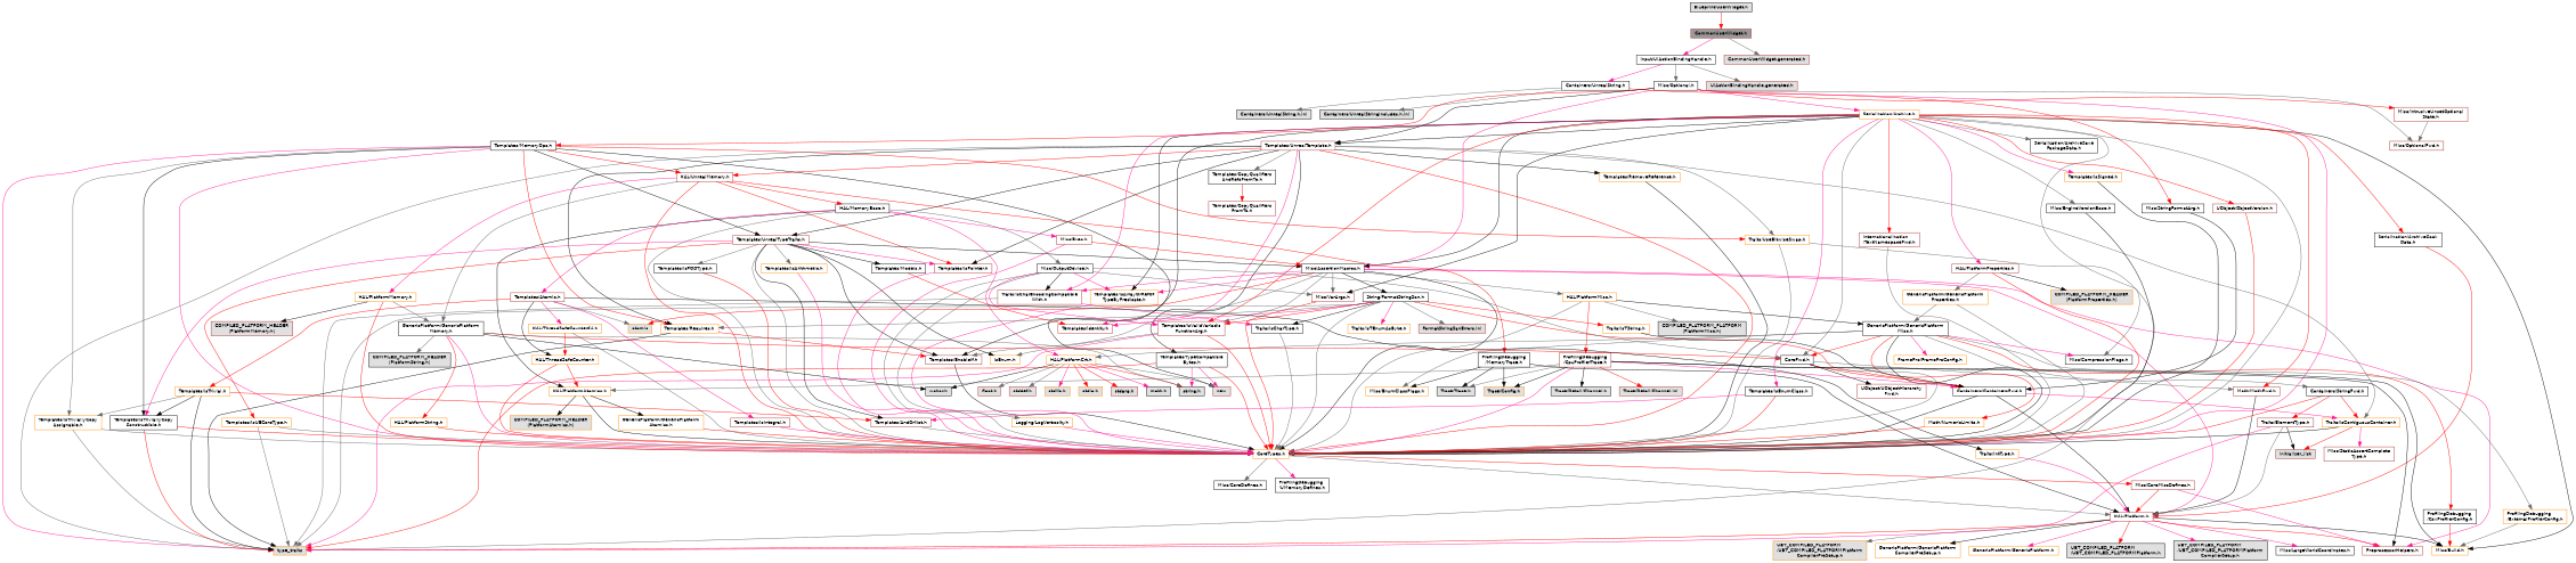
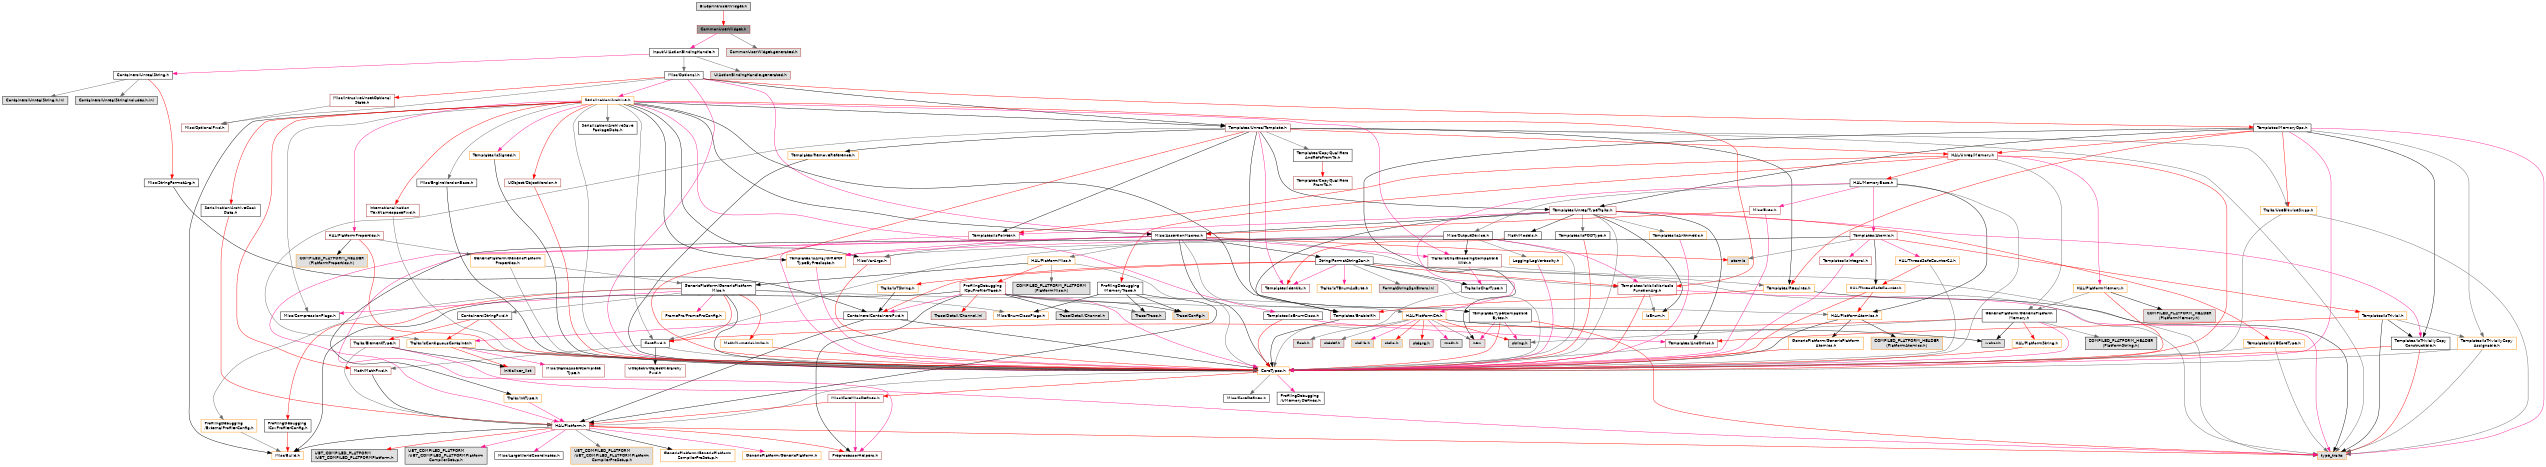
  digraph {
    node [color=black fillcolor=white fontname=Helvetica fontsize=10 shape=box style=filled]
    edge [color=gray40 fontname=Helvetica fontsize=10 labelfontname=Helvetica labelfontsize=10 style=solid]
    n1 [color=brown fillcolor=grey60 fontcolor=black height=0.2 label="CommonUserWidget.h" width=0.4]
    n2 [height=0.2 label="Input/UIActionBindingHandle.h" width=0.4]
    n3 [color=brown fillcolor="#E0E0E0" height=0.2 label="CommonUserWidget.generated.h" width=0.4]
    n4 [fillcolor="#E0E0E0" height=0.2 label="Blueprint/UserWidget.h" width=0.4]
    n5 [height=0.2 label="Containers/UnrealString.h" width=0.4]
    n6 [height=0.2 label="Misc/Optional.h" width=0.4]
    n7 [color=brown fillcolor="#E0E0E0" height=0.2 label="UIActionBindingHandle.generated.h" width=0.4]
    n8 [fillcolor="#E0E0E0" height=0.2 label="Containers/UnrealStringIncludes.h.inl" width=0.4]
    n9 [fillcolor="#E0E0E0" height=0.2 label="Containers/UnrealString.h.inl" width=0.4]
    n10 [height=0.2 label="Misc/StringFormatArg.h" width=0.4]
    n11 [color=darkorange height=0.2 label="CoreTypes.h" width=0.4]
    n12 [height=0.2 label="Misc/AssertionMacros.h" width=0.4]
    n13 [color=brown height=0.2 label="Misc/IntrusiveUnsetOptional\lState.h" width=0.4]
    n14 [color=brown height=0.2 label="Misc/OptionalFwd.h" width=0.4]
    n15 [height=0.2 label="Templates/MemoryOps.h" width=0.4]
    n16 [color=brown height=0.2 label="Templates/UnrealTemplate.h" width=0.4]
    n17 [color=darkorange height=0.2 label="Serialization/Archive.h" width=0.4]
    n18 [height=0.2 label="Containers/ContainersFwd.h" width=0.4]
    n19 [color=brown height=0.2 label="HAL/Platform.h" width=0.4]
    n20 [color=darkorange height=0.2 label="Traits/IsContiguousContainer.h" width=0.4]
    n21 [color=darkorange height=0.2 label="Misc/Build.h" width=0.4]
    n22 [height=0.2 label="Misc/LargeWorldCoordinates.h" width=0.4]
    n23 [color=darkorange fillcolor="#E0E0E0" height=0.2 label=type_traits width=0.4]
    n24 [color=brown height=0.2 label="PreprocessorHelpers.h" width=0.4]
    n25 [color=darkorange fillcolor="#E0E0E0" height=0.2 label="UBT_COMPILED_PLATFORM\l/UBT_COMPILED_PLATFORMPlatform\lCompilerPreSetup.h" width=0.4]
    n26 [color=darkorange height=0.2 label="GenericPlatform/GenericPlatform\lCompilerPreSetup.h" width=0.4]
    n27 [color=darkorange height=0.2 label="GenericPlatform/GenericPlatform.h" width=0.4]
    n28 [fillcolor="#E0E0E0" height=0.2 label="UBT_COMPILED_PLATFORM\l/UBT_COMPILED_PLATFORMPlatform.h" width=0.4]
    n29 [fillcolor="#E0E0E0" height=0.2 label="UBT_COMPILED_PLATFORM\l/UBT_COMPILED_PLATFORMPlatform\lCompilerSetup.h" width=0.4]
    n30 [height=0.2 label="ProfilingDebugging\l/UMemoryDefines.h" width=0.4]
    n31 [color=brown height=0.2 label="Misc/CoreMiscDefines.h" width=0.4]
    n32 [height=0.2 label="Misc/CoreDefines.h" width=0.4]
    n33 [color=brown height=0.2 label="Misc/StaticAssertComplete\lType.h" width=0.4]
    n34 [color=brown fillcolor="#E0E0E0" height=0.2 label=initializer_list width=0.4]
    n35 [color=darkorange height=0.2 label="HAL/PlatformMisc.h" width=0.4]
    n36 [color=brown height=0.2 label="Templates/EnableIf.h" width=0.4]
    n37 [color=darkorange height=0.2 label="Templates/IsArrayOrRefOf\lTypeByPredicate.h" width=0.4]
    n38 [color=brown height=0.2 label="Templates/IsValidVariadic\lFunctionArg.h" width=0.4]
    n39 [color=brown height=0.2 label="Traits/IsCharEncodingCompatible\lWith.h" width=0.4]
    n40 [color=brown height=0.2 label="Misc/VarArgs.h" width=0.4]
    n41 [height=0.2 label="String/FormatStringSan.h" width=0.4]
    n42 [color=darkorange fillcolor="#E0E0E0" height=0.2 label=atomic width=0.4]
    n43 [color=brown fillcolor="#E0E0E0" height=0.2 label=new width=0.4]
    n44 [color=darkorange height=0.2 label="Templates/Requires.h" width=0.4]
    n45 [color=brown height=0.2 label="HAL/UnrealMemory.h" width=0.4]
    n46 [height=0.2 label="Templates/IsTriviallyCopy\lConstructible.h" width=0.4]
    n47 [color=darkorange height=0.2 label="Templates/IsTriviallyCopy\lAssignable.h" width=0.4]
    n48 [color=brown height=0.2 label="Templates/UnrealTypeTraits.h" width=0.4]
    n49 [color=darkorange height=0.2 label="Traits/UseBitwiseSwap.h" width=0.4]
    n50 [color=brown height=0.2 label="Templates/Identity.h" width=0.4]
    n51 [color=brown height=0.2 label="Templates/IsPointer.h" width=0.4]
    n52 [height=0.2 label="Templates/CopyQualifiers\lAndRefsFromTo.h" width=0.4]
    n53 [color=darkorange height=0.2 label="Templates/RemoveReference.h" width=0.4]
    n54 [height=0.2 label="Templates/TypeCompatible\lBytes.h" width=0.4]
    n55 [height=0.2 label="CoreFwd.h" width=0.4]
    n56 [height=0.2 label="Misc/CompressionFlags.h" width=0.4]
    n57 [color=brown height=0.2 label="Math/MathFwd.h" width=0.4]
    n58 [color=brown height=0.2 label="HAL/PlatformProperties.h" width=0.4]
    n59 [color=brown height=0.2 label="Internationalization\l/TextNamespaceFwd.h" width=0.4]
    n60 [height=0.2 label="Misc/EngineVersionBase.h" width=0.4]
    n61 [height=0.2 label="Serialization/ArchiveCook\lData.h" width=0.4]
    n62 [height=0.2 label="Serialization/ArchiveSave\lPackageData.h" width=0.4]
    n63 [height=0.2 label="Templates/IsEnumClass.h" width=0.4]
    n64 [color=darkorange height=0.2 label="Templates/IsSigned.h" width=0.4]
    n65 [color=brown height=0.2 label="UObject/ObjectVersion.h" width=0.4]
    n66 [height=0.2 label="GenericPlatform/GenericPlatform\lMisc.h" width=0.4]
    n67 [fillcolor="#E0E0E0" height=0.2 label="COMPILED_PLATFORM_PLATFORM\l(PlatformMisc.h)" width=0.4]
    n68 [color=brown height=0.2 label="ProfilingDebugging\l/CpuProfilerTrace.h" width=0.4]
    n69 [color=darkorange height=0.2 label="IsEnum.h" width=0.4]
    n70 [height=0.2 label="Traits/IsCharType.h" width=0.4]
    n71 [color=darkorange height=0.2 label="Traits/IsTEnumAsByte.h" width=0.4]
    n72 [color=darkorange height=0.2 label="Traits/IsTString.h" width=0.4]
    n73 [color=brown fillcolor="#E0E0E0" height=0.2 label="FormatStringSanErrors.inl" width=0.4]
    n74 [height=0.2 label="Containers/StringFwd.h" width=0.4]
    n75 [color=darkorange height=0.2 label="FramePro/FrameProConfig.h" width=0.4]
    n76 [color=darkorange height=0.2 label="HAL/PlatformCrt.h" width=0.4]
    n77 [color=darkorange height=0.2 label="Math/NumericLimits.h" width=0.4]
    n78 [color=darkorange height=0.2 label="Misc/EnumClassFlags.h" width=0.4]
    n79 [height=0.2 label="ProfilingDebugging\l/CsvProfilerConfig.h" width=0.4]
    n80 [color=darkorange height=0.2 label="ProfilingDebugging\l/ExternalProfilerConfig.h" width=0.4]
    n81 [color=darkorange height=0.2 label="HAL/PlatformAtomics.h" width=0.4]
    n82 [color=darkorange fillcolor="#E0E0E0" height=0.2 label="Trace/Config.h" width=0.4]
    n83 [fillcolor="#E0E0E0" height=0.2 label="Trace/Detail/Channel.h" width=0.4]
    n84 [color=brown fillcolor="#E0E0E0" height=0.2 label="Trace/Detail/Channel.inl" width=0.4]
    n85 [fillcolor="#E0E0E0" height=0.2 label="Trace/Trace.h" width=0.4]
    n86 [color=brown height=0.2 label="Traits/ElementType.h" width=0.4]
    n87 [color=brown height=0.2 label="UObject/UObjectHierarchy\lFwd.h" width=0.4]
    n88 [fillcolor="#E0E0E0" height=0.2 label="wchar.h" width=0.4]
    n89 [color=brown fillcolor="#E0E0E0" height=0.2 label="stddef.h" width=0.4]
    n90 [color=darkorange fillcolor="#E0E0E0" height=0.2 label="stdlib.h" width=0.4]
    n91 [color=darkorange fillcolor="#E0E0E0" height=0.2 label="stdio.h" width=0.4]
    n92 [color=brown fillcolor="#E0E0E0" height=0.2 label="stdarg.h" width=0.4]
    n93 [fillcolor="#E0E0E0" height=0.2 label="math.h" width=0.4]
    n94 [color=brown fillcolor="#E0E0E0" height=0.2 label="float.h" width=0.4]
    n95 [fillcolor="#E0E0E0" height=0.2 label="string.h" width=0.4]
    n96 [color=darkorange height=0.2 label="GenericPlatform/GenericPlatform\lAtomics.h" width=0.4]
    n97 [color=darkorange fillcolor="#E0E0E0" height=0.2 label="COMPILED_PLATFORM_HEADER\l(PlatformAtomics.h)" width=0.4]
    n98 [height=0.2 label="GenericPlatform/GenericPlatform\lMemory.h" width=0.4]
    n99 [height=0.2 label="HAL/MemoryBase.h" width=0.4]
    n100 [color=darkorange height=0.2 label="HAL/PlatformMemory.h" width=0.4]
    n101 [height=0.2 label="ProfilingDebugging\l/MemoryTrace.h" width=0.4]
    n102 [color=brown height=0.2 label="Templates/AndOrNot.h" width=0.4]
    n103 [color=darkorange height=0.2 label="Templates/IsArithmetic.h" width=0.4]
-   n104 [height=0.2 label="Templates/Models.h" width=0.4]
+   n104 [height=0.2 label="Math/Models.h" width=0.4]
    n105 [height=0.2 label="Templates/IsPODType.h" width=0.4]
    n106 [color=darkorange height=0.2 label="Templates/IsUECoreType.h" width=0.4]
    n107 [color=darkorange height=0.2 label="HAL/PlatformString.h" width=0.4]
    n108 [fillcolor="#E0E0E0" height=0.2 label="COMPILED_PLATFORM_HEADER\l(PlatformString.h)" width=0.4]
    n109 [color=brown height=0.2 label="Misc/Exec.h" width=0.4]
    n110 [height=0.2 label="Misc/OutputDevice.h" width=0.4]
    n111 [color=brown height=0.2 label="Templates/Atomic.h" width=0.4]
    n112 [color=brown fillcolor="#E0E0E0" height=0.2 label="COMPILED_PLATFORM_HEADER\l(PlatformMemory.h)" width=0.4]
    n113 [color=darkorange height=0.2 label="Logging/LogVerbosity.h" width=0.4]
    n114 [color=darkorange height=0.2 label="HAL/ThreadSafeCounter.h" width=0.4]
    n115 [color=darkorange height=0.2 label="HAL/ThreadSafeCounter64.h" width=0.4]
    n116 [color=brown height=0.2 label="Templates/IsIntegral.h" width=0.4]
    n117 [color=darkorange height=0.2 label="Templates/IsTrivial.h" width=0.4]
    n118 [color=darkorange height=0.2 label="Traits/IntType.h" width=0.4]
    n119 [color=brown height=0.2 label="Templates/CopyQualifiers\lFromTo.h" width=0.4]
    n120 [color=darkorange height=0.2 label="GenericPlatform/GenericPlatform\lProperties.h" width=0.4]
    n121 [color=darkorange fillcolor="#E0E0E0" height=0.2 label="COMPILED_PLATFORM_HEADER\l(PlatformProperties.h)" width=0.4]
    n1 -> n2 [color=deeppink]
    n1 -> n3
    n2 -> n5 [color=deeppink]
    n2 -> n6
    n2 -> n7
    n4 -> n1 [color=red]
    n5 -> n8
    n5 -> n9
    n5 -> n10 [color=red]
    n6 -> n11 [color=deeppink]
    n6 -> n12 [color=deeppink]
    n6 -> n13 [color=red]
    n6 -> n14
    n6 -> n15 [color=red]
    n6 -> n16 [color=black]
    n6 -> n17 [color=deeppink]
    n10 -> n18 [color=black]
    n11 -> n19
    n11 -> n30 [color=deeppink]
    n11 -> n31 [color=red]
    n11 -> n32
    n12 -> n11 [color=black]
    n12 -> n19 [color=deeppink]
    n12 -> n24 [color=deeppink]
    n12 -> n35
    n12 -> n36
    n12 -> n37 [color=deeppink]
    n12 -> n38
    n12 -> n39 [color=deeppink]
    n12 -> n40
    n12 -> n41 [color=black]
    n12 -> n42 [color=red]
    n13 -> n14
    n15 -> n11 [color=deeppink]
    n15 -> n23 [color=deeppink]
    n15 -> n43 [color=black]
    n15 -> n44 [color=red]
    n15 -> n45 [color=red]
    n15 -> n46 [color=black]
    n15 -> n47
    n15 -> n48 [color=black]
    n15 -> n49 [color=red]
    n16 -> n11 [color=red]
    n16 -> n20
    n16 -> n23
    n16 -> n44 [color=black]
    n16 -> n45 [color=red]
    n16 -> n48 [color=black]
    n16 -> n49
    n16 -> n50 [color=deeppink]
    n16 -> n51 [color=black]
    n16 -> n52
    n16 -> n53 [color=black]
    n16 -> n54 [color=black]
    n17 -> n11
    n17 -> n12 [color=black]
    n17 -> n16 [color=black]
    n17 -> n21 [color=black]
    n17 -> n36 [color=black]
    n17 -> n37 [color=black]
    n17 -> n38 [color=red]
    n17 -> n39 [color=deeppink]
    n17 -> n40 [color=black]
    n17 -> n55
    n17 -> n56
    n17 -> n57 [color=red]
    n17 -> n58 [color=deeppink]
    n17 -> n59 [color=red]
    n17 -> n60
    n17 -> n61 [color=red]
    n17 -> n62
    n17 -> n63 [color=deeppink]
    n17 -> n64 [color=deeppink]
    n17 -> n65 [color=red]
    n18 -> n11 [color=black]
    n18 -> n19 [color=black]
    n18 -> n20 [color=deeppink]
    n19 -> n21 [color=black]
    n19 -> n22 [color=deeppink]
    n19 -> n23 [color=red]
    n19 -> n24 [color=red]
    n19 -> n25
    n19 -> n26 [color=black]
    n19 -> n27 [color=deeppink]
    n19 -> n28 [color=red]
    n19 -> n29 [color=deeppink]
    n20 -> n11 [color=black]
    n20 -> n33 [color=deeppink]
    n20 -> n34 [color=red]
    n31 -> n19 [color=red]
    n31 -> n24 [color=deeppink]
    n35 -> n11
    n35 -> n66 [color=black]
    n35 -> n67
    n35 -> n68 [color=red]
    n36 -> n11 [color=black]
    n37 -> n11 [color=deeppink]
    n38 -> n11 [color=red]
    n38 -> n23 [color=deeppink]
    n38 -> n69
    n39 -> n23
    n39 -> n70 [color=deeppink]
    n40 -> n11 [color=red]
    n41 -> n11
    n41 -> n18 [color=red]
    n41 -> n23
    n41 -> n38 [color=red]
    n41 -> n44
    n41 -> n50 [color=deeppink]
    n41 -> n70 [color=black]
    n41 -> n71 [color=deeppink]
    n41 -> n72 [color=red]
    n41 -> n73
    n44 -> n23 [color=black]
    n44 -> n36 [color=red]
    n45 -> n11 [color=red]
    n45 -> n51 [color=red]
    n45 -> n98
    n45 -> n99 [color=red]
    n45 -> n100 [color=deeppink]
    n45 -> n101 [color=red]
    n46 -> n11 [color=red]
    n46 -> n23 [color=red]
    n47 -> n11
    n47 -> n23
    n48 -> n11
    n48 -> n12 [color=black]
    n48 -> n36 [color=black]
    n48 -> n46 [color=deeppink]
    n48 -> n51 [color=deeppink]
    n48 -> n69 [color=black]
    n48 -> n102 [color=black]
    n48 -> n103
    n48 -> n104 [color=black]
    n48 -> n105
    n48 -> n106 [color=red]
    n49 -> n11
    n49 -> n23
    n51 -> n11 [color=deeppink]
    n52 -> n119 [color=red]
    n53 -> n11 [color=black]
    n54 -> n11 [color=red]
    n54 -> n23 [color=red]
    n54 -> n43 [color=deeppink]
    n54 -> n95 [color=deeppink]
    n55 -> n11
-   n55 -> n18 [color=red]
    n55 -> n57
    n55 -> n87 [color=black]
    n57 -> n19 [color=black]
    n58 -> n11 [color=red]
    n58 -> n120
    n58 -> n121 [color=black]
    n59 -> n11
    n60 -> n11 [color=black]
    n61 -> n19 [color=red]
    n63 -> n11 [color=red]
    n63 -> n102 [color=deeppink]
    n64 -> n11 [color=black]
    n65 -> n11 [color=red]
    n66 -> n11 [color=black]
    n66 -> n55 [color=red]
    n66 -> n56 [color=deeppink]
    n66 -> n74
    n66 -> n75 [color=deeppink]
    n66 -> n76
    n66 -> n77 [color=red]
    n66 -> n78
    n66 -> n79 [color=red]
    n66 -> n80
    n68 -> n11 [color=deeppink]
    n68 -> n18 [color=deeppink]
    n68 -> n21 [color=black]
    n68 -> n24 [color=black]
    n68 -> n81
    n68 -> n82 [color=black]
    n68 -> n83 [color=black]
    n68 -> n84 [color=red]
    n68 -> n85
    n70 -> n11
    n72 -> n18 [color=black]
    n74 -> n11 [color=red]
    n74 -> n20 [color=red]
    n74 -> n86 [color=red]
    n76 -> n43
    n76 -> n88 [color=black]
    n76 -> n89
    n76 -> n90 [color=deeppink]
    n76 -> n91 [color=red]
    n76 -> n92 [color=red]
    n76 -> n93 [color=deeppink]
    n76 -> n94
    n76 -> n95 [color=red]
    n77 -> n11 [color=red]
    n79 -> n21 [color=red]
    n80 -> n21
    n81 -> n11 [color=black]
    n81 -> n96 [color=black]
    n81 -> n97 [color=black]
    n86 -> n19
    n86 -> n23 [color=deeppink]
    n86 -> n34 [color=black]
    n96 -> n11 [color=red]
    n98 -> n11 [color=deeppink]
    n98 -> n55 [color=red]
    n98 -> n88 [color=black]
    n98 -> n95
    n98 -> n107 [color=red]
    n98 -> n108
    n99 -> n11
    n99 -> n76 [color=deeppink]
    n99 -> n81 [color=black]
    n99 -> n109 [color=deeppink]
    n99 -> n110
    n99 -> n111 [color=deeppink]
    n100 -> n11 [color=red]
    n100 -> n98
    n100 -> n112 [color=black]
    n101 -> n19 [color=black]
    n101 -> n78 [color=black]
    n101 -> n82 [color=black]
    n101 -> n85 [color=black]
    n102 -> n11
    n103 -> n11 [color=deeppink]
    n104 -> n50 [color=red]
    n105 -> n11 [color=red]
    n106 -> n11
    n106 -> n23
    n107 -> n11 [color=red]
    n109 -> n11 [color=deeppink]
    n109 -> n12 [color=red]
    n110 -> n11
    n110 -> n37 [color=deeppink]
    n110 -> n38 [color=deeppink]
    n110 -> n39 [color=black]
    n110 -> n40
    n110 -> n55
    n110 -> n113
    n111 -> n42
    n111 -> n114 [color=black]
    n111 -> n115 [color=deeppink]
    n111 -> n116 [color=deeppink]
    n111 -> n117 [color=red]
    n111 -> n118 [color=black]
    n113 -> n11 [color=deeppink]
    n114 -> n11 [color=red]
    n114 -> n81 [color=red]
    n115 -> n11
    n115 -> n114 [color=red]
    n116 -> n11 [color=deeppink]
    n117 -> n23 [color=black]
    n117 -> n46 [color=black]
    n117 -> n47
    n117 -> n102 [color=red]
    n118 -> n19 [color=deeppink]
    n120 -> n11
    n120 -> n66
  }
